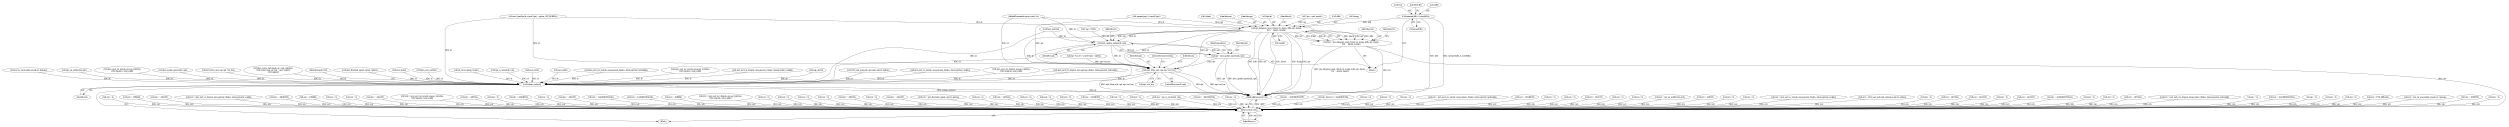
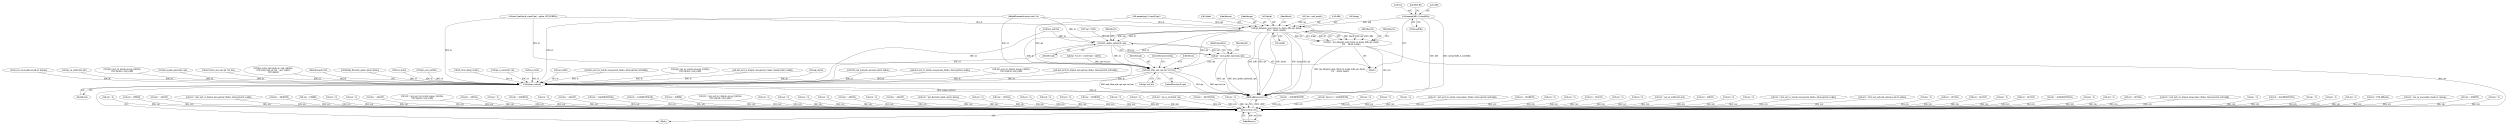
  digraph {
    fontname="PT Serif"
    node [fontname="PT Serif"]
    edge [fontname="PT Serif"]
    n1 [label="(Call,memset(&fl6, 0, sizeof(fl6)))"]
    n2 [label="(Call,ip6_datagram_send_ctl(net, sk, &msg, &fl6, opt, &junk,\n\t\t\t\t\t     &junk, &junk))"]
    n3 [label="(MethodReturn,static int)"]
    n4 [label="(Call,sizeof(fl6))"]
    n5 [label="(Block,)"]
    n6 [label="(Call,retv = ip6_datagram_send_ctl(net, sk, &msg, &fl6, opt, &junk,\n\t\t\t\t\t     &junk, &junk))"]
    n7 [label="(Call,ipv6_update_options(sk, opt))"]
    n8 [label="(Call,sock_kfree_s(sk, opt, opt->tot_len))"]
    n9 [label="(Call,release_sock(sk))"]
    n10 [label="(Call,&junk)"]
    n11 [label="(Return,return retv;)"]
    n12 [label="(Call,opt = ipv6_update_options(sk, opt))"]
    n13 [label="(Identifier,opt)"]
    n14 [label="(ControlStructure,if (opt))"]
    n15 [label="(Call,opt->tot_len)"]
    n16 [label="(Block,)"]
    n17 [label="(Identifier,sk)"]
    n18 [label="(Identifier,retv)"]
    n19 [label="(Call,sock_kmalloc(sk, sizeof(*opt) + optlen, GFP_KERNEL))"]
    n20 [label="(Call,retv = 0)"]
    n21 [label="(Call,retv = -EPERM)"]
    n22 [label="(Call,retv = -EFAULT)"]
    n23 [label="(Call,retv = ipv6_sock_ac_drop(sk, mreq.ipv6mr_ifindex, &mreq.ipv6mr_acaddr))"]
    n24 [label="(Call,retv = -ENOBUFS)"]
    n25 [label="(Call,*opt = NULL)"]
    n26 [label="(Call,sk_refcnt_debug_inc(sk))"]
    n27 [label="(Call,retv = -EPERM)"]
    n28 [label="(Call,retv = 0)"]
    n29 [label="(Call,retv = 0)"]
    n30 [label="(Call,retv = -EFAULT)"]
    n31 [label="(Call,retv = ipv6_sock_mc_join(sk, greq.gr_interface,\n\t\t\t\t\t\t &psin6->sin6_addr))"]
    n32 [label="(Call,retv = -EINVAL)"]
    n33 [label="(Call,retv = 0)"]
    n34 [label="(Call,retv = -ENOBUFS)"]
    n35 [label="(Call,retv = 0)"]
    n36 [label="(Call,retv = -EFAULT)"]
    n37 [label="(Call,retv = -EADDRNOTAVAIL)"]
    n38 [label="(Call,retv = -EADDRNOTAVAIL)"]
    n39 [label="(Call,retv = -EPERM)"]
    n40 [label="(Call,retv = ipv6_sock_mc_drop(sk, greq.gr_interface,\n\t\t\t\t\t\t &psin6->sin6_addr))"]
    n41 [label="(Call,retv = 0)"]
    n42 [label="(Identifier,opt)"]
    n43 [label="(Call,ip6_ra_control(sk, val))"]
    n44 [label="(Call,retv = 0)"]
    n45 [label="(Call,retv = 0)"]
    n46 [label="(Call,retv = 0)"]
    n47 [label="(Call,&junk)"]
    n48 [label="(Identifier,opt)"]
    n49 [label="(Identifier,sk)"]
    n50 [label="(Call,retv = -EINVAL)"]
    n51 [label="(Identifier,opt)"]
    n52 [label="(Call,inet_sk(sk))"]
    n53 [label="(Literal,0)"]
    n54 [label="(Call,*net = sock_net(sk))"]
    n55 [label="(Call,retv = 0)"]
    n56 [label="(Call,inet_sk(sk))"]
    n57 [label="(Call,retv = -EFAULT)"]
    n58 [label="(JumpTarget,done:)"]
    n59 [label="(Call,retv = ipv6_flowlabel_opt(sk, optval, optlen))"]
    n60 [label="(Call,retv = 0)"]
    n61 [label="(Call,retv = -EINVAL)"]
    n62 [label="(Call,retv = 0)"]
    n63 [label="(Call,&fl6)"]
    n64 [label="(Call,retv = 0)"]
    n65 [label="(Call,retv = 0)"]
    n66 [label="(Call,retv = -ENOBUFS)"]
    n67 [label="(Call,&msg)"]
    n68 [label="(Call,retv = 0)"]
    n69 [label="(Call,retv = 0)"]
    n70 [label="(ControlStructure,break;)"]
    n71 [label="(Identifier,sk)"]
    n72 [label="(Call,ipv6_sock_mc_join(sk, mreq.ipv6mr_ifindex, &mreq.ipv6mr_multiaddr))"]
    n73 [label="(Call,retv = ip6_ra_control(sk, val))"]
    n74 [label="(Call,retv = -ENOTCONN)"]
    n75 [label="(Call,&junk)"]
    n76 [label="(Call,retv = 0)"]
    n77 [label="(Call,retv = -ENOPROTOOPT)"]
    n78 [label="(Call,ipv6_sock_mc_join(sk, greqs.gsr_interface,\n\t\t\t\t\t\t &psin6->sin6_addr))"]
    n79 [label="(Call,retv && retv != -EADDRINUSE)"]
    n80 [label="(Identifier,sk)"]
    n81 [label="(Call,ipv6_sock_ac_drop(sk, mreq.ipv6mr_ifindex, &mreq.ipv6mr_acaddr))"]
    n82 [label="(Call,udp_sk(sk))"]
    n83 [label="(Call,retv = 0)"]
    n84 [label="(Call,retv = 0)"]
    n85 [label="(Call,retv = 0)"]
    n86 [label="(MethodParameterIn,struct sock *sk)"]
    n87 [label="(Call,retv = ipv6_sock_mc_join(sk, mreq.ipv6mr_ifindex, &mreq.ipv6mr_multiaddr))"]
    n88 [label="(Call,opt->tot_len = sizeof(*opt) + optlen)"]
    n89 [label="(Call,retv = -ENOBUFS)"]
    n90 [label="(Call,retv = 0)"]
    n91 [label="(Call,retv = 0)"]
    n92 [label="(Call,retv = -EFAULT)"]
    n93 [label="(Identifier,fl6)"]
    n94 [label="(Call,xfrm_user_policy(sk, optname, optval, optlen))"]
    n95 [label="(Call,retv = 0)"]
    n96 [label="(Call,retv = 0)"]
    n97 [label="(Call,ipv6_sock_ac_join(sk, mreq.ipv6mr_ifindex, &mreq.ipv6mr_acaddr))"]
    n98 [label="(Call,retv = ip6_mc_msfilter(sk, gsf))"]
    n99 [label="(Call,retv = -EBUSY)"]
    n100 [label="(Call,&fl6)"]
    n101 [label="(Call,retv = 0)"]
    n102 [label="(Call,retv = 0)"]
    n103 [label="(Call,retv = ipv6_sock_ac_join(sk, mreq.ipv6mr_ifindex, &mreq.ipv6mr_acaddr))"]
    n104 [label="(Identifier,retv)"]
    n105 [label="(Identifier,retv)"]
    n106 [label="(Call,retv = xfrm_user_policy(sk, optname, optval, optlen))"]
    n107 [label="(Call,retv = 0)"]
    n108 [label="(Call,retv = -EINVAL)"]
    n109 [label="(Call,ipv6_sock_mc_drop(sk, greq.gr_interface,\n\t\t\t\t\t\t &psin6->sin6_addr))"]
    n110 [label="(Call,retv = -EFAULT)"]
    n111 [label="(Call,ipv6_sock_mc_drop(sk, mreq.ipv6mr_ifindex, &mreq.ipv6mr_multiaddr))"]
    n112 [label="(Call,retv = 0)"]
    n113 [label="(Call,ip6_mc_source(add, omode, sk, &greqs))"]
    n114 [label="(Call,ip6_mc_msfilter(sk, gsf))"]
    n115 [label="(Call,retv = -EFAULT)"]
    n116 [label="(Call,retv = -EADDRNOTAVAIL)"]
    n117 [label="(Call,memset(opt, 0, sizeof(*opt)))"]
    n118 [label="(Call,retv = 0)"]
    n119 [label="(Call,retv = 0)"]
    n120 [label="(Call,retv = -EINVAL)"]
    n121 [label="(Call,ipv6_sock_mc_join(sk, greq.gr_interface,\n\t\t\t\t\t\t &psin6->sin6_addr))"]
    n122 [label="(Call,retv = ipv6_sock_mc_drop(sk, mreq.ipv6mr_ifindex, &mreq.ipv6mr_multiaddr))"]
    n123 [label="(Call,retv = 0)"]
    n124 [label="(Call,retv = -EADDRNOTAVAIL)"]
    n125 [label="(Call,lock_sock(sk))"]
    n126 [label="(Call,ipv6_update_options(sk, opt))"]
    n127 [label="(Call,sock_kfree_s(sk, opt, opt->tot_len))"]
    n128 [label="(Call,retv = 0)"]
    n129 [label="(Call,ipv6_renew_options(sk, np->opt, optname,\n \t\t\t\t\t (struct ipv6_opt_hdr __user *)optval,\n \t\t\t\t\t optlen))"]
    n130 [label="(Call,retv = 0)"]
    n131 [label="(Identifier,needs_rtnl)"]
    n132 [label="(Call,retv = 0)"]
-   n133 [label="(Call,ipv6_flowlabel_opt(sk, optval, optlen))"]
+   n133 [label="(Call,debug6_flowlabel_opt(sk, optval, optlen))"]
    n134 [label="(Call,inet_sk(sk))"]
    n135 [label="(Identifier,net)"]
    n136 [label="(Call,ipv6_only_sock(sk))"]
    n137 [label="(Call,retv = PTR_ERR(opt))"]
    n138 [label="(Call,retv = ip6_mc_source(add, omode, sk, &greqs))"]
    n139 [label="(Call,retv = -EPROTO)"]
    n140 [label="(Call,retv = 0)"]
    n1 -> n2 [label="DDG: &fl6"]
    n1 -> n3 [label="DDG: &fl6"]
    n1 -> n3 [label="DDG: memset(&fl6, 0, sizeof(fl6))"]
    n1 -> n4 [label="CFG: "]
    n1 -> n5 [label="AST: "]
    n2 -> n3 [label="DDG: &fl6"]
    n2 -> n3 [label="DDG: net"]
    n2 -> n3 [label="DDG: &junk"]
    n2 -> n3 [label="DDG: &msg"]
    n2 -> n3 [label="DDG: opt"]
    n2 -> n6 [label="AST: "]
    n2 -> n6 [label="DDG: &junk"]
    n2 -> n6 [label="DDG: opt"]
    n2 -> n6 [label="DDG: &fl6"]
    n2 -> n6 [label="DDG: net"]
    n2 -> n6 [label="DDG: &msg"]
    n2 -> n6 [label="DDG: sk"]
    n2 -> n7 [label="DDG: sk"]
    n2 -> n7 [label="DDG: opt"]
    n2 -> n8 [label="DDG: sk"]
    n2 -> n8 [label="DDG: opt"]
    n2 -> n9 [label="DDG: sk"]
    n2 -> n10 [label="CFG: "]
    n3 -> n11 [label="CFG: "]
    n4 -> n1 [label="AST: "]
    n6 -> n2 [label="CFG: "]
    n6 -> n3 [label="DDG: ip6_datagram_send_ctl(net, sk, &msg, &fl6, opt, &junk,\n\t\t\t\t\t     &junk, &junk)"]
    n6 -> n3 [label="DDG: retv"]
    n6 -> n5 [label="AST: "]
    n6 -> n11 [label="DDG: retv"]
    n7 -> n8 [label="DDG: sk"]
    n7 -> n9 [label="DDG: sk"]
    n7 -> n12 [label="AST: "]
    n7 -> n12 [label="DDG: sk"]
    n7 -> n12 [label="DDG: opt"]
    n7 -> n13 [label="CFG: "]
    n8 -> n3 [label="DDG: opt->tot_len"]
    n8 -> n3 [label="DDG: sock_kfree_s(sk, opt, opt->tot_len)"]
    n8 -> n3 [label="DDG: opt"]
    n8 -> n9 [label="DDG: sk"]
    n8 -> n14 [label="AST: "]
    n8 -> n15 [label="CFG: "]
    n9 -> n3 [label="DDG: release_sock(sk)"]
    n9 -> n3 [label="DDG: sk"]
    n9 -> n16 [label="AST: "]
    n9 -> n17 [label="CFG: "]
    n10 -> n2 [label="AST: "]
    n11 -> n3 [label="DDG: <RET>"]
    n11 -> n16 [label="AST: "]
    n11 -> n18 [label="CFG: "]
    n12 -> n3 [label="DDG: opt"]
    n12 -> n3 [label="DDG: ipv6_update_options(sk, opt)"]
    n12 -> n5 [label="AST: "]
    n12 -> n7 [label="CFG: "]
    n12 -> n8 [label="DDG: opt"]
    n13 -> n7 [label="AST: "]
    n15 -> n8 [label="AST: "]
    n17 -> n9 [label="AST: "]
    n18 -> n11 [label="AST: "]
    n18 -> n11 [label="DDG: retv"]
    n19 -> n2 [label="DDG: sk"]
    n19 -> n8 [label="DDG: sk"]
    n19 -> n9 [label="DDG: sk"]
    n20 -> n11 [label="DDG: retv"]
    n21 -> n11 [label="DDG: retv"]
    n22 -> n11 [label="DDG: retv"]
    n23 -> n11 [label="DDG: retv"]
    n24 -> n11 [label="DDG: retv"]
    n25 -> n7 [label="DDG: opt"]
    n26 -> n9 [label="DDG: sk"]
    n27 -> n11 [label="DDG: retv"]
    n28 -> n11 [label="DDG: retv"]
    n29 -> n11 [label="DDG: retv"]
    n30 -> n11 [label="DDG: retv"]
    n31 -> n11 [label="DDG: retv"]
    n32 -> n11 [label="DDG: retv"]
    n33 -> n11 [label="DDG: retv"]
    n34 -> n11 [label="DDG: retv"]
    n35 -> n11 [label="DDG: retv"]
    n36 -> n11 [label="DDG: retv"]
    n37 -> n11 [label="DDG: retv"]
    n38 -> n11 [label="DDG: retv"]
    n39 -> n11 [label="DDG: retv"]
    n40 -> n11 [label="DDG: retv"]
    n41 -> n11 [label="DDG: retv"]
    n42 -> n2 [label="AST: "]
    n43 -> n9 [label="DDG: sk"]
    n44 -> n11 [label="DDG: retv"]
    n45 -> n11 [label="DDG: retv"]
    n46 -> n11 [label="DDG: retv"]
    n47 -> n2 [label="AST: "]
    n48 -> n12 [label="AST: "]
    n49 -> n2 [label="AST: "]
    n50 -> n11 [label="DDG: retv"]
    n51 -> n8 [label="AST: "]
    n52 -> n9 [label="DDG: sk"]
    n53 -> n1 [label="AST: "]
    n54 -> n2 [label="DDG: net"]
    n55 -> n11 [label="DDG: retv"]
    n56 -> n9 [label="DDG: sk"]
    n57 -> n11 [label="DDG: retv"]
    n58 -> n12 [label="CFG: "]
    n59 -> n11 [label="DDG: retv"]
    n60 -> n11 [label="DDG: retv"]
    n61 -> n11 [label="DDG: retv"]
    n62 -> n11 [label="DDG: retv"]
    n63 -> n2 [label="AST: "]
    n64 -> n11 [label="DDG: retv"]
    n65 -> n11 [label="DDG: retv"]
    n66 -> n11 [label="DDG: retv"]
    n67 -> n2 [label="AST: "]
    n68 -> n11 [label="DDG: retv"]
    n69 -> n11 [label="DDG: retv"]
    n70 -> n8 [label="CFG: "]
    n71 -> n7 [label="AST: "]
    n72 -> n9 [label="DDG: sk"]
    n73 -> n11 [label="DDG: retv"]
    n74 -> n11 [label="DDG: retv"]
    n75 -> n2 [label="AST: "]
    n76 -> n11 [label="DDG: retv"]
    n77 -> n11 [label="DDG: retv"]
    n78 -> n9 [label="DDG: sk"]
    n79 -> n11 [label="DDG: retv"]
    n80 -> n8 [label="AST: "]
    n81 -> n9 [label="DDG: sk"]
    n82 -> n9 [label="DDG: sk"]
    n83 -> n11 [label="DDG: retv"]
    n84 -> n11 [label="DDG: retv"]
    n85 -> n11 [label="DDG: retv"]
    n86 -> n2 [label="DDG: sk"]
    n86 -> n7 [label="DDG: sk"]
    n86 -> n8 [label="DDG: sk"]
+   n86 -> n9 [label="DDG: sk"]
    n87 -> n11 [label="DDG: retv"]
    n88 -> n8 [label="DDG: opt->tot_len"]
    n89 -> n11 [label="DDG: retv"]
    n90 -> n11 [label="DDG: retv"]
    n91 -> n11 [label="DDG: retv"]
    n92 -> n11 [label="DDG: retv"]
    n93 -> n1 [label="CFG: "]
    n94 -> n9 [label="DDG: sk"]
    n95 -> n11 [label="DDG: retv"]
    n96 -> n11 [label="DDG: retv"]
    n97 -> n9 [label="DDG: sk"]
    n98 -> n11 [label="DDG: retv"]
    n99 -> n11 [label="DDG: retv"]
    n100 -> n1 [label="AST: "]
    n101 -> n11 [label="DDG: retv"]
    n102 -> n11 [label="DDG: retv"]
    n103 -> n11 [label="DDG: retv"]
    n104 -> n6 [label="AST: "]
    n105 -> n6 [label="CFG: "]
    n106 -> n11 [label="DDG: retv"]
    n107 -> n11 [label="DDG: retv"]
    n108 -> n11 [label="DDG: retv"]
    n109 -> n9 [label="DDG: sk"]
    n110 -> n11 [label="DDG: retv"]
    n111 -> n9 [label="DDG: sk"]
    n112 -> n11 [label="DDG: retv"]
    n113 -> n9 [label="DDG: sk"]
    n114 -> n9 [label="DDG: sk"]
    n115 -> n11 [label="DDG: retv"]
    n116 -> n11 [label="DDG: retv"]
    n117 -> n2 [label="DDG: opt"]
    n117 -> n8 [label="DDG: opt"]
    n118 -> n11 [label="DDG: retv"]
    n119 -> n11 [label="DDG: retv"]
    n120 -> n11 [label="DDG: retv"]
    n121 -> n9 [label="DDG: sk"]
    n122 -> n11 [label="DDG: retv"]
    n123 -> n11 [label="DDG: retv"]
    n124 -> n11 [label="DDG: retv"]
    n125 -> n7 [label="DDG: sk"]
    n125 -> n9 [label="DDG: sk"]
    n126 -> n9 [label="DDG: sk"]
    n127 -> n9 [label="DDG: sk"]
    n128 -> n11 [label="DDG: retv"]
    n129 -> n9 [label="DDG: sk"]
    n130 -> n11 [label="DDG: retv"]
    n131 -> n9 [label="CFG: "]
    n132 -> n11 [label="DDG: retv"]
    n133 -> n9 [label="DDG: sk"]
    n134 -> n9 [label="DDG: sk"]
    n135 -> n2 [label="AST: "]
    n136 -> n9 [label="DDG: sk"]
    n137 -> n11 [label="DDG: retv"]
    n138 -> n11 [label="DDG: retv"]
    n139 -> n11 [label="DDG: retv"]
    n140 -> n11 [label="DDG: retv"]
  }
